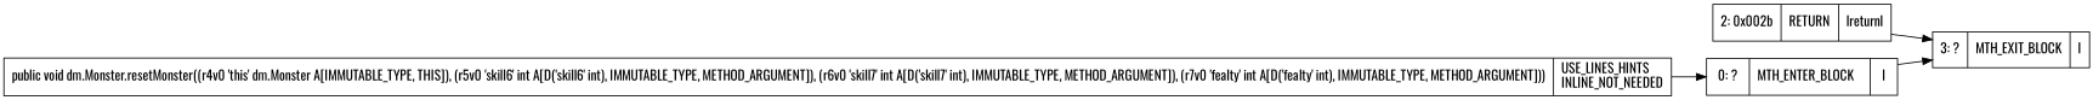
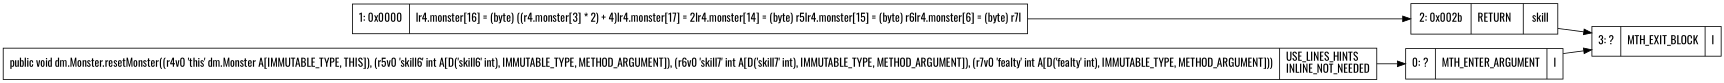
  digraph {
    fontname=Oswald
    rankdir=LR
    node [fontname=Oswald shape=record]
    edge [fontname=Oswald]
-   n1 [label="{0\:\ ?|MTH_ENTER_BLOCK\l|l}"]
+   n1 [label="{0\:\ ?|MTH_ENTER_ARGUMENT\l|l}"]
    n2 [label="{3\:\ ?|MTH_EXIT_BLOCK\l|l}"]
-   n4 [label="{2\:\ 0x002b|RETURN\l|lreturnl}"]
+   n3 [label="{1\:\ 0x0000|lr4.monster[16] = (byte) ((r4.monster[3] * 2) + 4)lr4.monster[17] = 2lr4.monster[14] = (byte) r5lr4.monster[15] = (byte) r6lr4.monster[6] = (byte) r7l}"]
+   n4 [label="{2\:\ 0x002b|RETURN\l|skill}"]
    n5 [label="{public void dm.Monster.resetMonster((r4v0 'this' dm.Monster A[IMMUTABLE_TYPE, THIS]), (r5v0 'skill6' int A[D('skill6' int), IMMUTABLE_TYPE, METHOD_ARGUMENT]), (r6v0 'skill7' int A[D('skill7' int), IMMUTABLE_TYPE, METHOD_ARGUMENT]), (r7v0 'fealty' int A[D('fealty' int), IMMUTABLE_TYPE, METHOD_ARGUMENT]))  | USE_LINES_HINTS\lINLINE_NOT_NEEDED\l}"]
    n1 -> n2
+   n3 -> n4
    n4 -> n2
    n5 -> n1
  }
